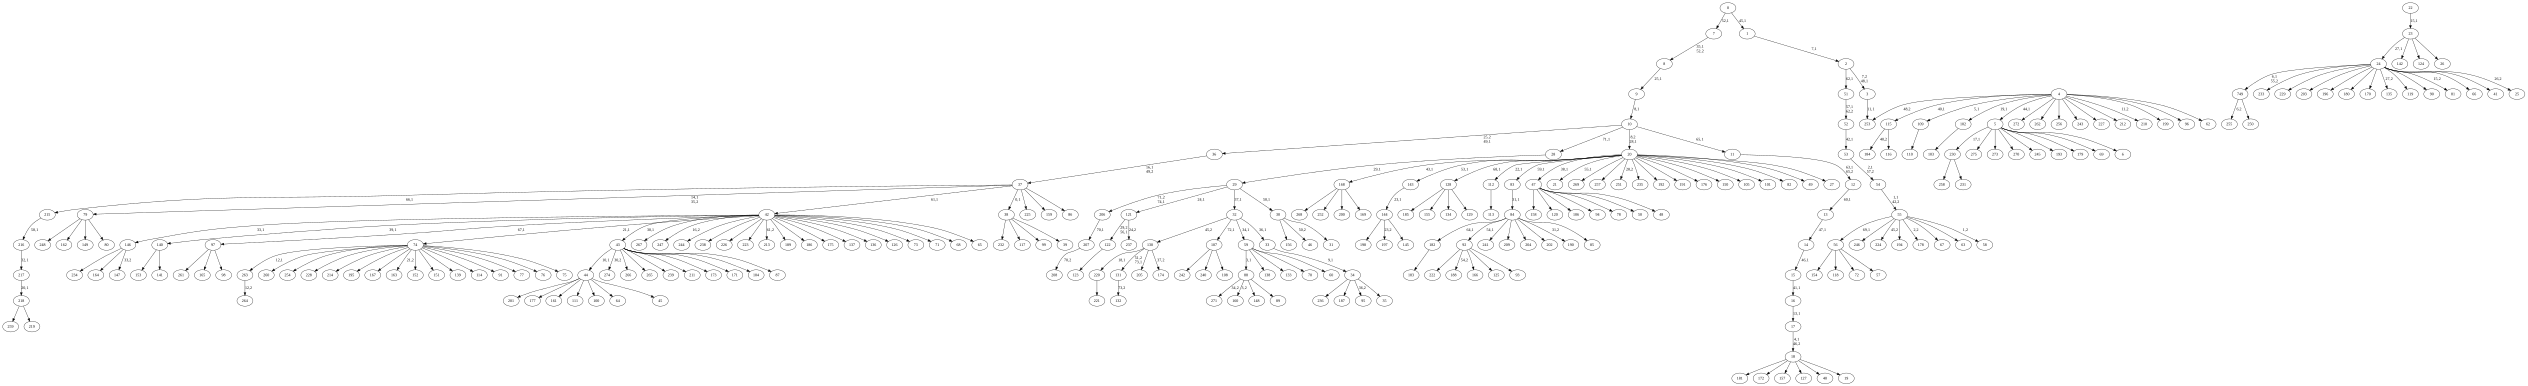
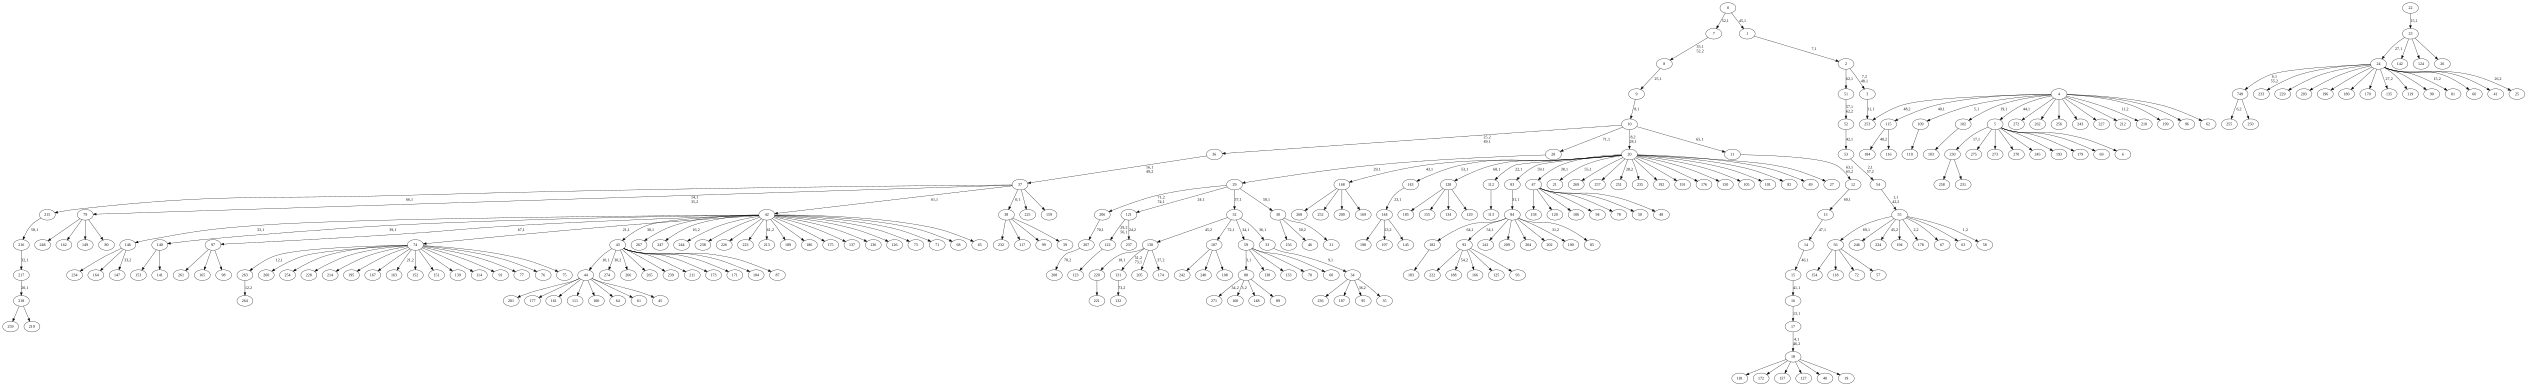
  digraph {
    fontname="Liberation Serif"
    node [fontname="Liberation Serif"]
    edge [fontname="Liberation Serif"]
    263
    264
    n3 [label=749]
    255
    250
    230
    258
    231
    220
    221
    218
    259
    219
    217
    216
    215
    207
    208
    206
    182
    183
    168
    268
    252
    200
    169
    146
    234
    164
    147
    144
    198
    197
    145
    143
    140
    153
    141
    131
    132
    130
    205
    174
    128
    185
    155
    134
    129
    122
    123
    121
    237
    115
    184
    116
    112
    113
    109
    110
    107
    242
    240
    108
    102
    103
    97
    261
    165
    98
    92
    222
    188
    166
    125
    93
    88
    271
    160
    148
    89
    84
    241
    209
    204
    202
    190
    85
    83
    79
    248
    162
    149
    80
    74
    260
    254
    228
    214
    195
    167
    163
    152
    151
    139
    114
    91
    77
    76
    75
    59
    138
    133
    70
    60
    56
    154
    118
    72
    57
    55
    246
    224
    194
    178
    67
    63
    58
    54
    53
    52
    51
    47
    158
    120
    106
    94
    78
    50
    48
    44
    201
    177
    161
    111
    100
    64
+   61
    45
    43
    274
    266
    265
    239
    211
    173
    171
    104
    87
    42
    267
    247
    244
    238
    226
    223
    213
    189
    186
    175
    137
    136
    126
    73
    71
    68
    65
    38
    232
    117
    99
    39
    37
    225
    159
-   86
    36
    34
    236
    187
    95
    35
    33
    32
    30
    156
    46
    31
    29
    28
    24
    233
    229
    203
    196
    180
    170
    135
    119
    90
    81
    66
    41
    25
    23
    142
    124
    26
    22
    20
    21
    269
    257
    251
    235
    192
    191
    176
    150
    105
    101
    82
    49
    27
    18
    181
    172
    157
    127
    40
    19
    17
    16
    15
    14
    13
    12
    11
    10
    9
    8
    7
    5
    275
    273
    270
    245
    193
    179
    69
    6
    4
    272
    262
    256
    253
    243
    227
    212
    210
    199
    96
    62
    3
    2
    1
    0
    263 -> 264 [label="12,2"]
    n3 -> 255 [label="6,2"]
    n3 -> 250
    230 -> 258
    230 -> 231
    220 -> 221
    218 -> 259
    218 -> 219
    217 -> 218 [label="20,1"]
    216 -> 217 [label="32,1"]
    215 -> 216 [label="58,1"]
    207 -> 208 [label="70,2"]
    206 -> 207 [label="70,1"]
    182 -> 183
    168 -> 268
    168 -> 252
    168 -> 200
    168 -> 169
    146 -> 234
    146 -> 164
    146 -> 147 [label="33,2"]
    144 -> 198
    144 -> 197 [label="23,2"]
    144 -> 145
    143 -> 144 [label="23,1"]
    140 -> 153
    140 -> 141
    131 -> 132 [label="73,2"]
    130 -> 220 [label="18,1"]
    130 -> 131 [label="51,2\n73,1"]
    130 -> 205
    130 -> 174 [label="37,2"]
    128 -> 185
    128 -> 155
    128 -> 134
    128 -> 129
    122 -> 123
    121 -> 122 [label="29,2\n56,1"]
    121 -> 237 [label="24,2"]
    115 -> 184 [label="40,2"]
    115 -> 116
    112 -> 113
    109 -> 110
    107 -> 242
    107 -> 240
    107 -> 108
    102 -> 103
    97 -> 261
    97 -> 165
    97 -> 98
    92 -> 222
    92 -> 188 [label="54,2"]
    92 -> 166
    92 -> 125
    92 -> 93
    88 -> 271 [label="34,2"]
    88 -> 160 [label="3,2"]
    88 -> 148
    88 -> 89
    84 -> 182 [label="64,1"]
    84 -> 92 [label="54,1"]
    84 -> 241
    84 -> 209
    84 -> 204
    84 -> 202
    84 -> 190 [label="31,2"]
    84 -> 85
    83 -> 84 [label="31,1"]
    79 -> 248
    79 -> 162
    79 -> 149
    79 -> 80
    74 -> 263 [label="12,1"]
    74 -> 260
    74 -> 254
    74 -> 228
    74 -> 214
    74 -> 195
    74 -> 167
    74 -> 163 [label="21,2"]
    74 -> 152
    74 -> 151
    74 -> 139
    74 -> 114
    74 -> 91
    74 -> 77
    74 -> 76
    74 -> 75
    59 -> 88 [label="3,1"]
    59 -> 138
    59 -> 133
    59 -> 70
    59 -> 60
    56 -> 154
    56 -> 118
    56 -> 72
    56 -> 57
    55 -> 56 [label="69,1"]
    55 -> 246
    55 -> 224 [label="45,2"]
    55 -> 194
    55 -> 178 [label="2,2"]
    55 -> 67
    55 -> 63
    55 -> 58 [label="1,2"]
    54 -> 55 [label="1,1\n42,2"]
    53 -> 54 [label="2,1\n57,2"]
    52 -> 53 [label="42,1"]
    51 -> 52 [label="57,1\n62,2"]
    47 -> 158
    47 -> 120
    47 -> 106
    47 -> 94
    47 -> 78
    47 -> 50
    47 -> 48
    44 -> 201
    44 -> 177
    44 -> 161
    44 -> 111
    44 -> 100
    44 -> 64
+   44 -> 61
    44 -> 45
    43 -> 44 [label="10,1"]
    43 -> 274 [label="30,2"]
    43 -> 266
    43 -> 265
    43 -> 239
    43 -> 211
    43 -> 173
    43 -> 171
    43 -> 104
    43 -> 87
    42 -> 146 [label="33,1"]
    42 -> 140 [label="39,1"]
    42 -> 97 [label="67,1"]
    42 -> 74 [label="21,1"]
    42 -> 43 [label="30,1"]
    42 -> 267
    42 -> 247 [label="16,2"]
    42 -> 244
    42 -> 238
    42 -> 226
    42 -> 223
    42 -> 213 [label="61,2"]
    42 -> 189
    42 -> 186
    42 -> 175
    42 -> 137
    42 -> 136
    42 -> 126
    42 -> 73
    42 -> 71
    42 -> 68
    42 -> 65
    38 -> 232
    38 -> 117
    38 -> 99
    38 -> 39
    37 -> 215 [label="66,1"]
    37 -> 79 [label="14,1\n35,2"]
    37 -> 42 [label="61,1"]
    37 -> 38 [label="0,1"]
    37 -> 225
    37 -> 159
-   37 -> 86
    36 -> 37 [label="16,1\n49,2"]
    34 -> 236
    34 -> 187
    34 -> 95 [label="36,2"]
    34 -> 35
    33 -> 34 [label="9,1"]
    32 -> 130 [label="45,2"]
    32 -> 107 [label="72,1"]
    32 -> 59 [label="34,1"]
    32 -> 33 [label="36,1"]
    30 -> 156
    30 -> 46 [label="50,2"]
    30 -> 31
    29 -> 206 [label="71,2\n74,1"]
    29 -> 121 [label="24,1"]
    29 -> 32 [label="37,1"]
    29 -> 30 [label="50,1"]
    28 -> 29 [label="29,1"]
    24 -> n3 [label="6,1\n55,2"]
    24 -> 233
    24 -> 229
    24 -> 203
    24 -> 196
    24 -> 180
    24 -> 170
    24 -> 135 [label="27,2"]
    24 -> 119
    24 -> 90
    24 -> 81 [label="15,2"]
    24 -> 66
    24 -> 41
    24 -> 25 [label="26,2"]
    23 -> 24 [label="27,1"]
    23 -> 142
    23 -> 124
    23 -> 26
    22 -> 23 [label="15,1"]
    20 -> 168 [label="43,1"]
    20 -> 143 [label="53,1"]
    20 -> 128 [label="68,1"]
    20 -> 112 [label="22,1"]
    20 -> 83 [label="59,1"]
    20 -> 47 [label="38,1"]
    20 -> 21 [label="55,1"]
    20 -> 269
    20 -> 257
    20 -> 251 [label="28,2"]
    20 -> 235
    20 -> 192
    20 -> 191
    20 -> 176
    20 -> 150
    20 -> 105
    20 -> 101
    20 -> 82
    20 -> 49
    20 -> 27
    18 -> 181
    18 -> 172
    18 -> 157
    18 -> 127
    18 -> 40
    18 -> 19
    17 -> 18 [label="4,1\n46,2"]
    16 -> 17 [label="13,1"]
    15 -> 16 [label="41,1"]
    14 -> 15 [label="46,1"]
    13 -> 14 [label="47,1"]
    12 -> 13 [label="60,1"]
    11 -> 12 [label="63,1\n65,2"]
    10 -> 36 [label="25,2\n49,1"]
    10 -> 28 [label="71,1"]
    10 -> 20 [label="8,2\n28,1"]
    10 -> 11 [label="65,1"]
    9 -> 10 [label="8,1"]
    8 -> 9 [label="25,1"]
    7 -> 8 [label="35,1\n52,2"]
    5 -> 230 [label="17,1"]
    5 -> 275
    5 -> 273
    5 -> 270
    5 -> 245
    5 -> 193
    5 -> 179
    5 -> 69
    5 -> 6
    4 -> 115 [label="40,1"]
    4 -> 109 [label="5,1"]
    4 -> 102 [label="19,1"]
    4 -> 5 [label="44,1"]
    4 -> 272
    4 -> 262
    4 -> 256
    4 -> 253 [label="48,2"]
    4 -> 243
    4 -> 227
    4 -> 212
    4 -> 210 [label="11,2"]
    4 -> 199
    4 -> 96
    4 -> 62
    3 -> 253 [label="11,1"]
    2 -> 51 [label="62,1"]
    2 -> 3 [label="7,2\n48,1"]
    1 -> 2 [label="7,1"]
    0 -> 7 [label="52,1"]
    0 -> 1 [label="45,1"]
  }
